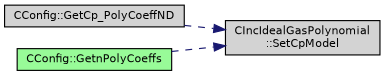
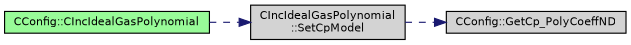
  digraph {
    rankdir=LR
    node [color=black fillcolor=lightgrey fontname=Helvetica fontsize=10 shape=record style=filled]
    edge [color=midnightblue fontname=Helvetica fontsize=10 labelfontname=Helvetica labelfontsize=10 style=dashed]
    n1 [fontcolor=black height=0.2 label="CIncIdealGasPolynomial\l::SetCpModel" width=0.4]
    n2 [height=0.2 label="CConfig::GetCp_PolyCoeffND" width=0.4]
-   n3 [fillcolor=palegreen height=0.2 label="CConfig::GetnPolyCoeffs" width=0.4]
-   n2 -> n1
+   n3 [fillcolor=palegreen height=0.2 label="CConfig::CIncIdealGasPolynomial" width=0.4]
+   n1 -> n2
    n3 -> n1
  }
